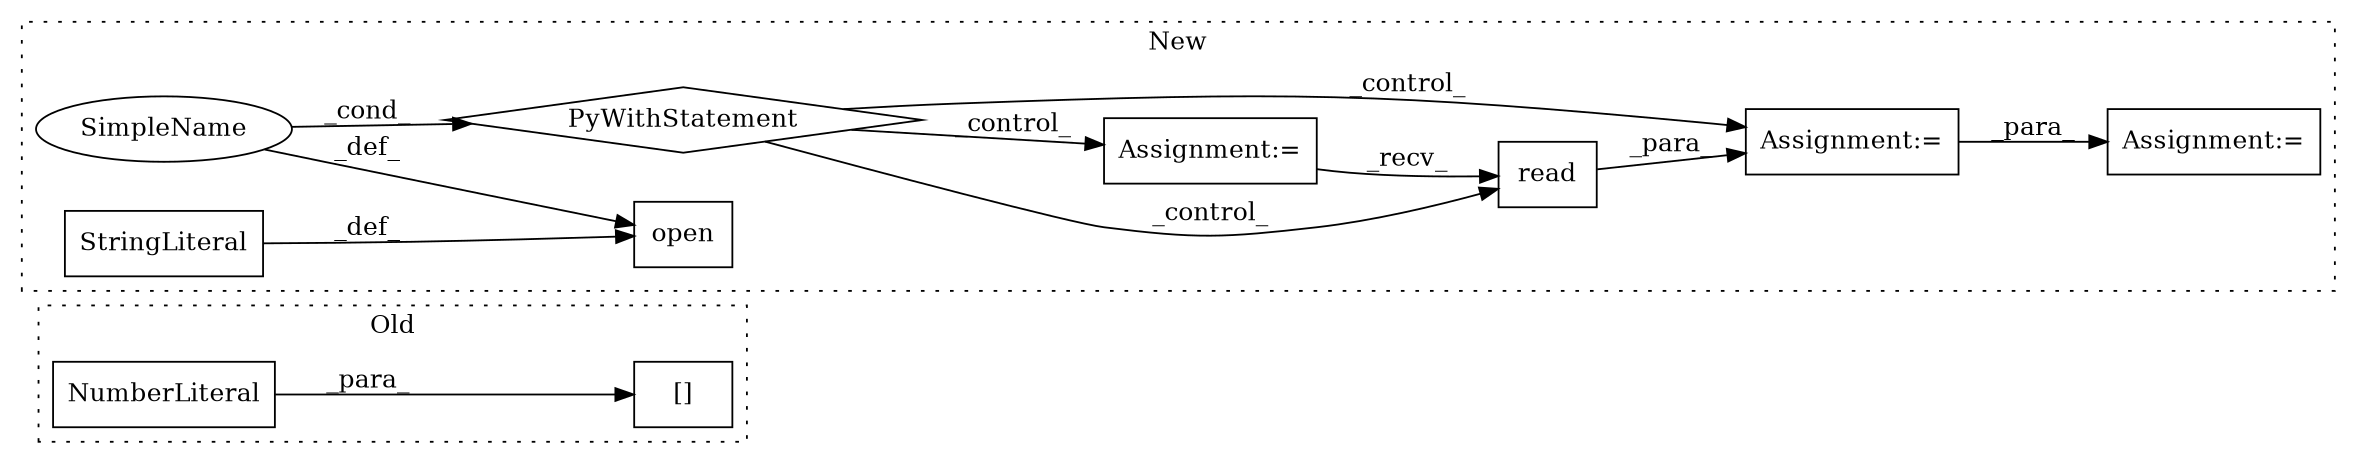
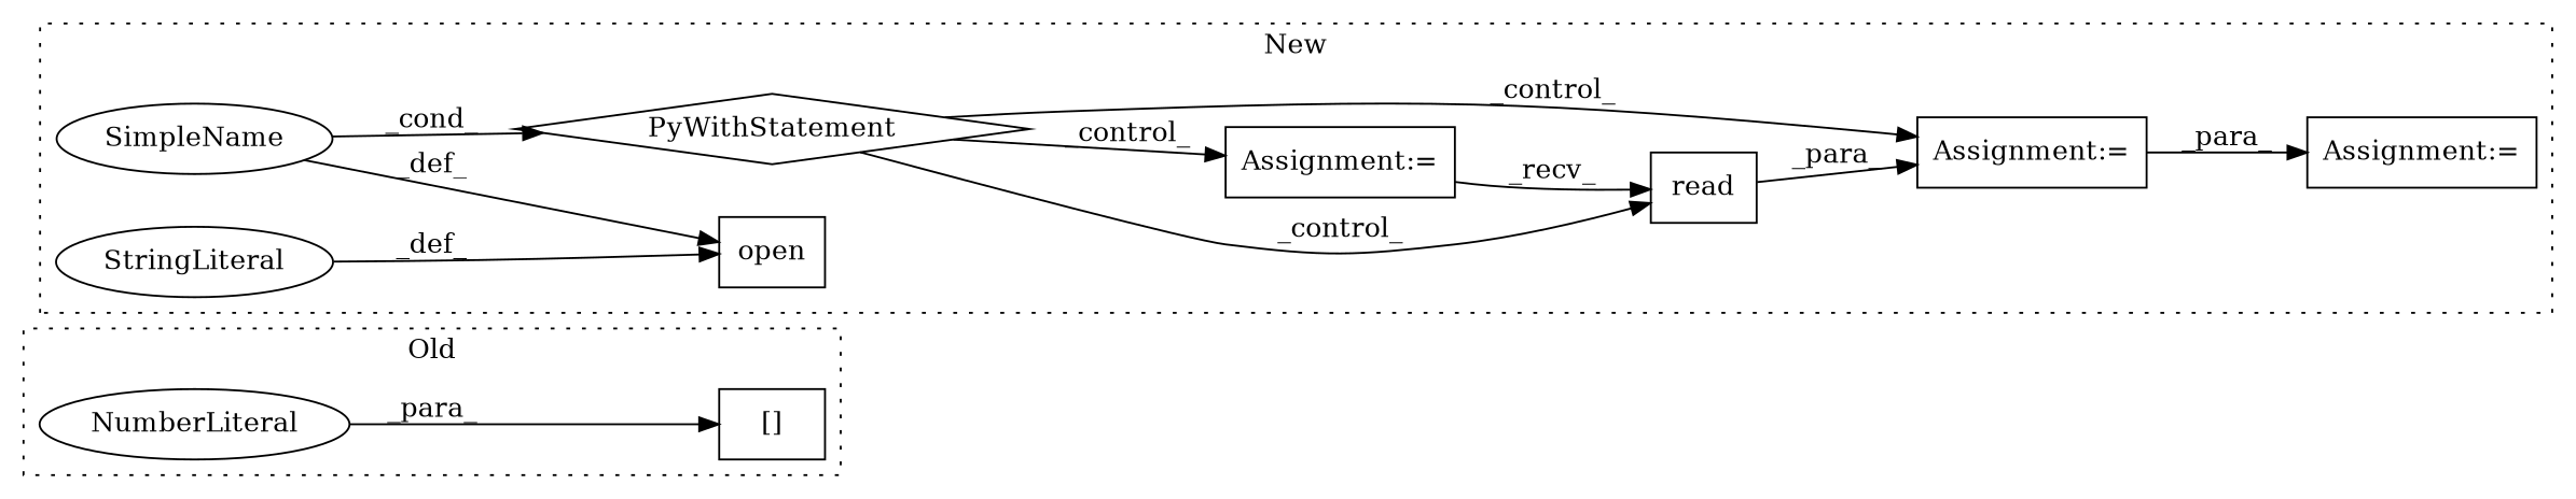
  digraph {
    rankdir=LR
    node [a=7 l=1 shape=box]
    n1 [a=2 l="80,1" label="[]" s="1402,1483"]
-   n2 [a=34 label=NumberLiteral s=1482]
+   n2 [a=34 label=NumberLiteral s=1482 shape=ellipse]
    n3 [a=32 l=6 label=read s=1674]
    n4 [label="Assignment:=" s=1671]
    n5 [a=42 label=SimpleName shape=ellipse l=""]
    n6 [a=104 l="10,2" label=PyWithStatement s="1595,1628" shape=diamond]
    n7 [label="Assignment:=" s=1647]
    n8 [a=32 l="5,1" label=open s="1605,1627"]
-   n9 [a=45 l=3 label=StringLiteral s=1624]
+   n9 [a=45 l=3 label=StringLiteral s=1624 shape=ellipse]
    n10 [label="Assignment:=" s=1804]
    subgraph cluster_1 {
      label=Old
      style=dotted
      n1
      n2
    }
    subgraph cluster_2 {
      label=New
      style=dotted
      n3
      n4
      n5
      n6
      n7
      n8
      n9
      n10
    }
    n2 -> n1 [label=_para_]
    n3 -> n4 [label=_para_]
    n4 -> n10 [label=_para_]
    n5 -> n6 [label=_cond_]
    n5 -> n8 [label=_def_]
    n6 -> n3 [label=_control_]
    n6 -> n4 [label=_control_]
    n6 -> n7 [label=_control_]
    n7 -> n3 [label=_recv_]
    n9 -> n8 [label=_def_]
  }
